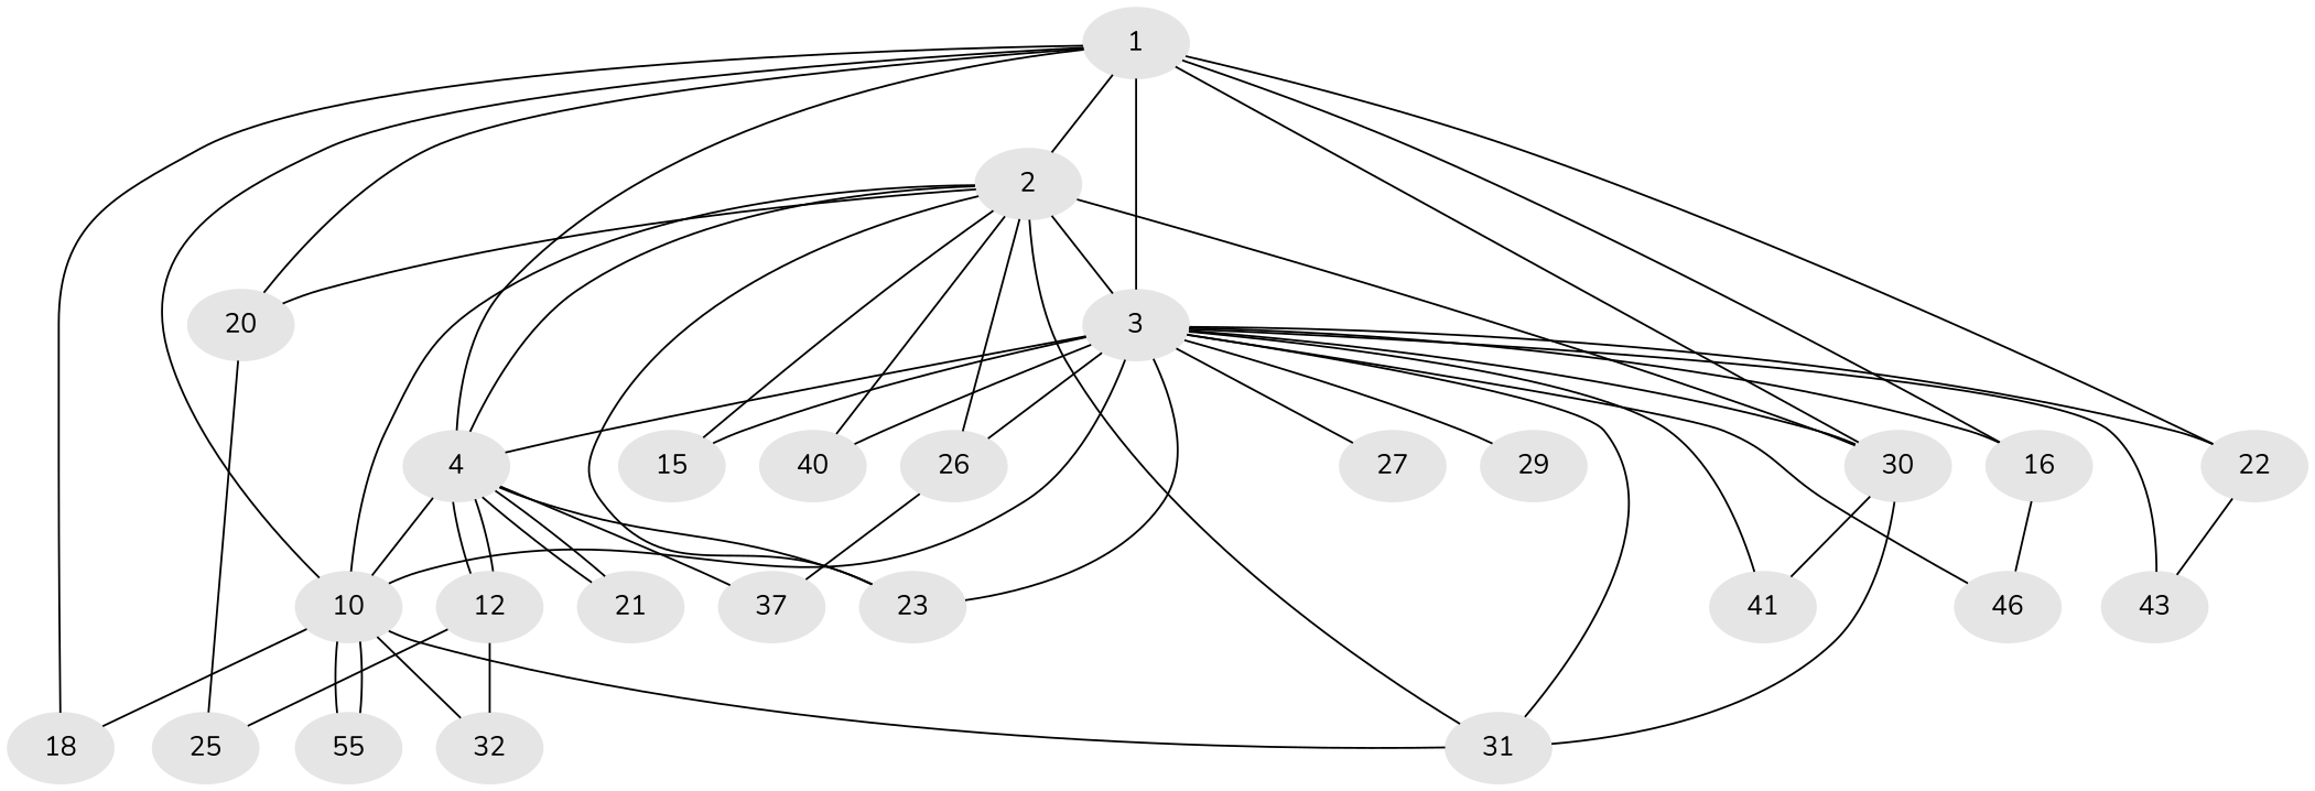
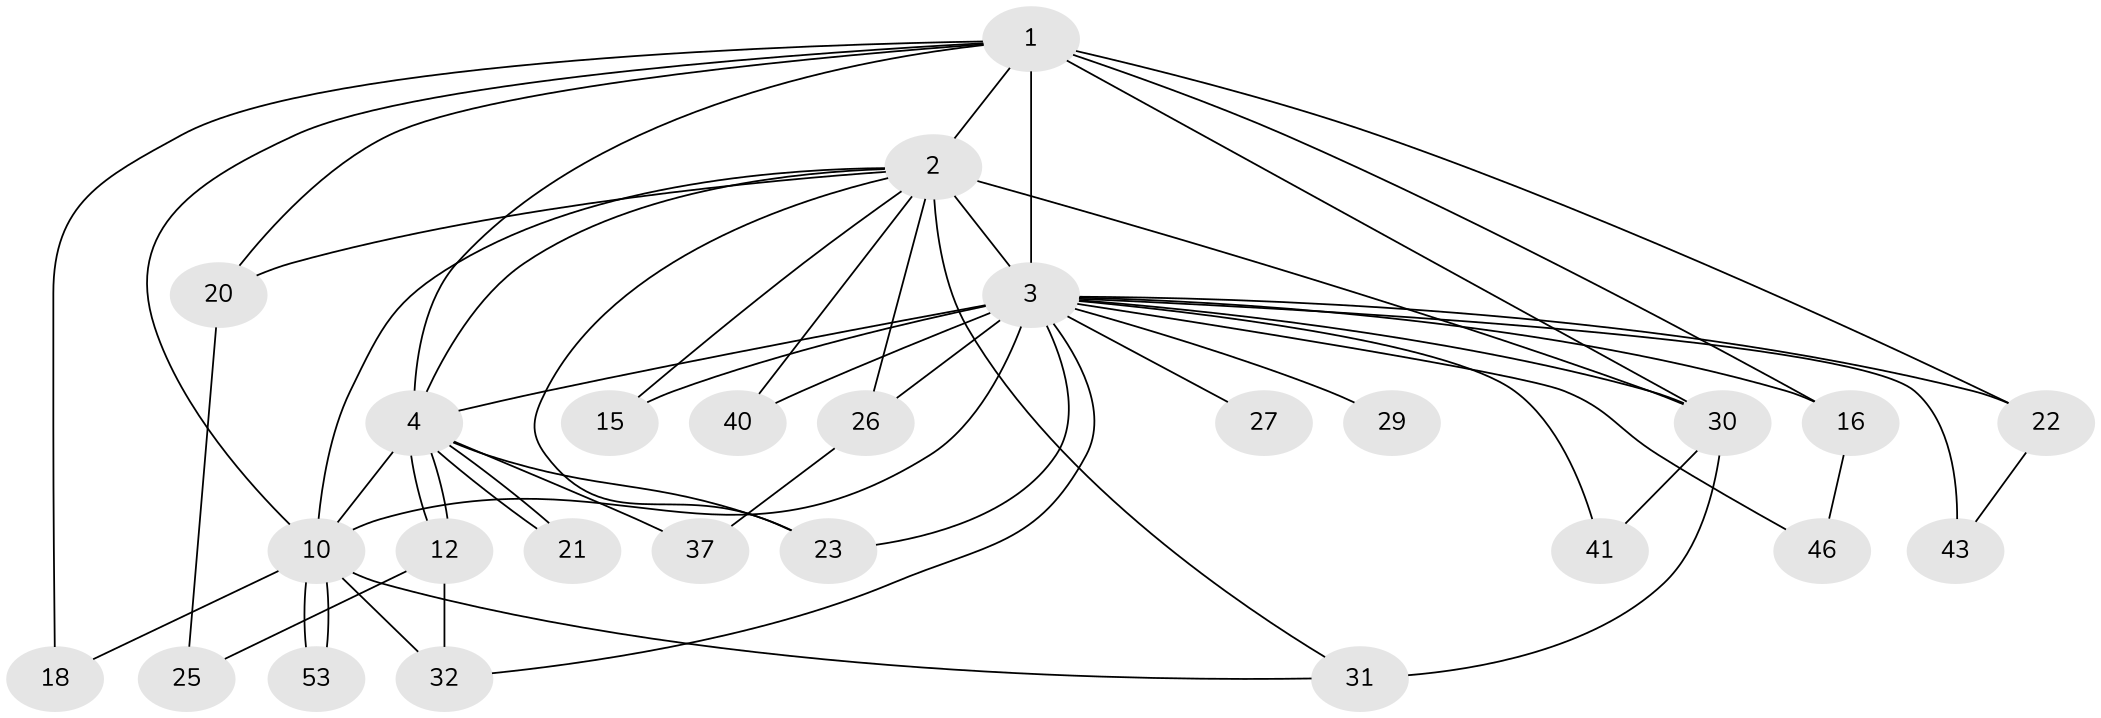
  graph {
    fontname=Nunito
    node [color=gray90 fontname=Nunito style=filled]
    edge [fontname=Nunito]
    1 [super="+13+33"]
    2 [super="+48+8"]
    3 [super="+5+9"]
    4
    10
    16
    18
    20
    22
    30 [super="+34+39"]
    15
    23
    26 [super="+47"]
    31
    40
    27
    29
    32 [super="+38"]
    41
    43
    46
    12
    21
    37
-   53 [label=55]
+   53
    25
    1 -- 2 [weight=3]
    1 -- 3 [weight=6]
    1 -- 4 [weight=2]
    1 -- 10
    1 -- 16 [weight=2]
    1 -- 18
    1 -- 20
    1 -- 22
    1 -- 30
    2 -- 3 [weight=13]
    2 -- 4 [weight=2]
    2 -- 10 [weight=3]
    2 -- 20
    2 -- 30
    2 -- 15 [weight=2]
    2 -- 23
    2 -- 26 [weight=2]
    2 -- 31
    2 -- 40
    3 -- 4 [weight=5]
    3 -- 10 [weight=5]
    3 -- 16 [weight=2]
    3 -- 22
    3 -- 30 [weight=3]
    3 -- 15
    3 -- 23
    3 -- 26 [weight=2]
    3 -- 40
    3 -- 27
    3 -- 29 [weight=2]
-   3 -- 31
+   3 -- 32
    3 -- 41
    3 -- 43
    3 -- 46
    4 -- 10
    4 -- 23
    4 -- 12
    4 -- 12
    4 -- 21
    4 -- 21
    4 -- 37
    10 -- 18
    10 -- 31
    10 -- 32
    10 -- 53
    10 -- 53
    16 -- 46
    20 -- 25
    22 -- 43
    30 -- 31
    30 -- 41
    26 -- 37
    12 -- 32 [weight=2]
    12 -- 25
  }
